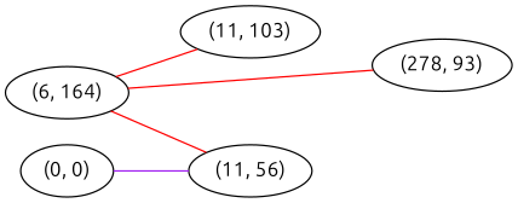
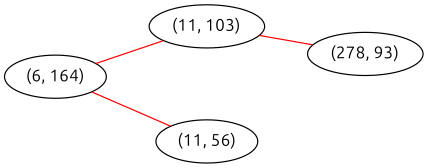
  graph {
    fontname=Ubuntu
    rankdir=LR
    node [fontname=Ubuntu]
    edge [color=red fontname=Ubuntu weight=1]
    "(6, 164)"
    "(11, 103)"
    "(11, 56)"
    "(278, 93)"
-   "(0, 0)"
    "(6, 164)" -- "(11, 103)"
    "(6, 164)" -- "(11, 56)"
-   "(6, 164)" -- "(278, 93)"
-   "(0, 0)" -- "(11, 56)" [color=purple weight=4]
+   "(11, 103)" -- "(278, 93)"
  }
